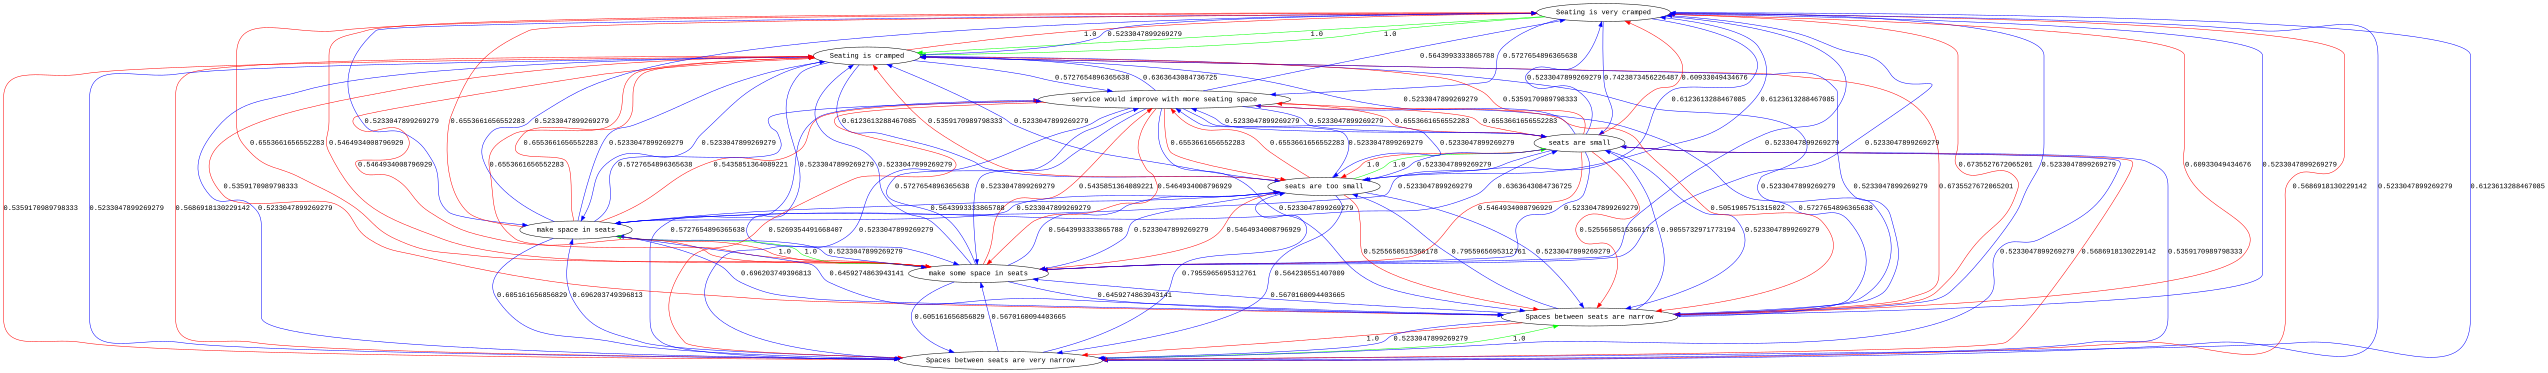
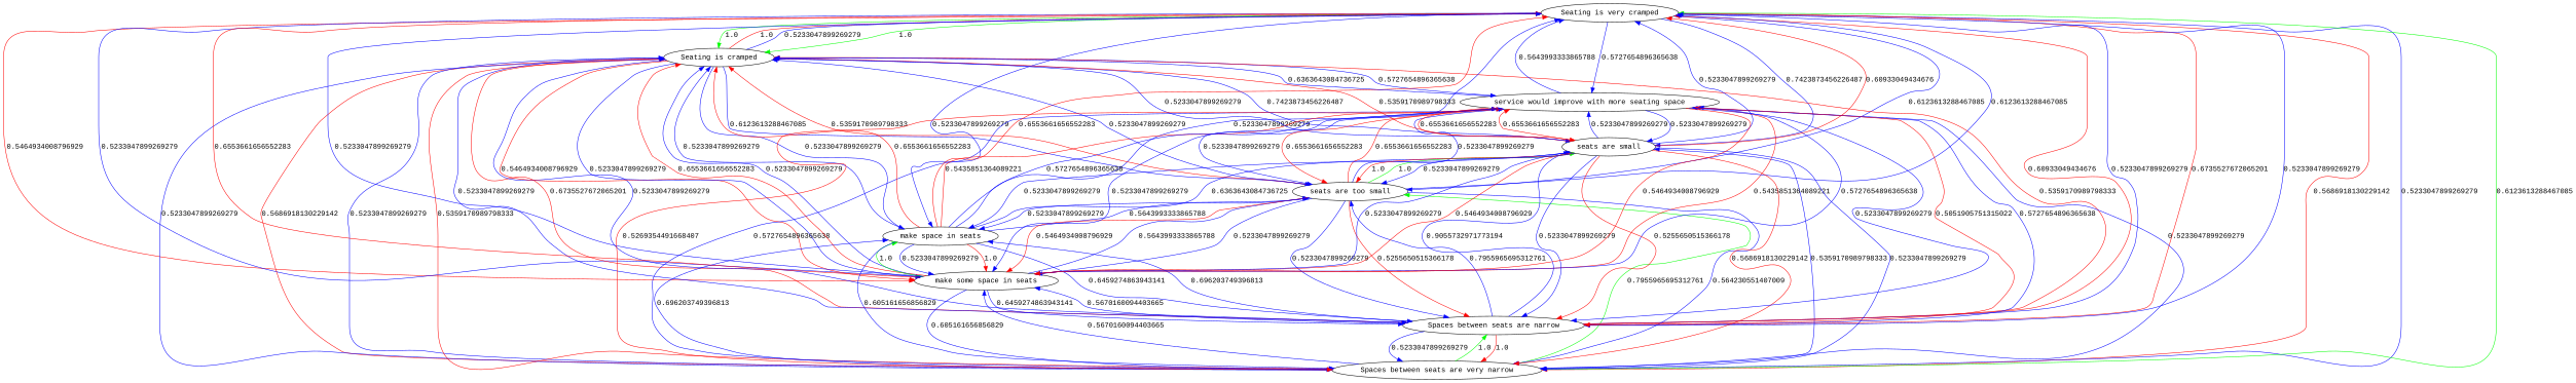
  digraph {
    fontname="Liberation Mono"
    node [fontname="Liberation Mono"]
    edge [color=blue fontname="Liberation Mono"]
    "Seating is very cramped"
    "Seating is cramped"
    "Spaces between seats are very narrow"
    "Spaces between seats are narrow"
    "make some space in seats"
    "make space in seats"
    "seats are too small"
    "seats are small"
    "service would improve with more seating space"
    "Seating is very cramped" -> "Seating is cramped" [color=green label=1.0]
    "Seating is very cramped" -> "Seating is cramped" [color=green label=1.0]
    "Seating is very cramped" -> "Spaces between seats are very narrow" [color=red label=0.5686918130229142]
    "Seating is very cramped" -> "Spaces between seats are very narrow" [label=0.5233047899269279]
    "Seating is very cramped" -> "Spaces between seats are narrow" [color=red label=0.6735527672065201]
    "Seating is very cramped" -> "Spaces between seats are narrow" [label=0.5233047899269279]
    "Seating is very cramped" -> "make some space in seats" [color=red label=0.5464934008796929]
    "Seating is very cramped" -> "make some space in seats" [label=0.5233047899269279]
    "Seating is very cramped" -> "make space in seats" [label=0.5233047899269279]
    "Seating is very cramped" -> "seats are too small" [label=0.6123613288467085]
    "Seating is very cramped" -> "seats are small" [label=0.7423873456226487]
    "Seating is very cramped" -> "service would improve with more seating space" [label=0.5727654896365638]
    "Seating is cramped" -> "Seating is very cramped" [color=red label=1.0]
    "Seating is cramped" -> "Seating is very cramped" [label=0.5233047899269279]
    "Seating is cramped" -> "Spaces between seats are very narrow" [color=red label=0.5686918130229142]
    "Seating is cramped" -> "Spaces between seats are very narrow" [label=0.5233047899269279]
    "Seating is cramped" -> "Spaces between seats are narrow" [color=red label=0.6735527672065201]
    "Seating is cramped" -> "Spaces between seats are narrow" [label=0.5233047899269279]
    "Seating is cramped" -> "make some space in seats" [color=red label=0.5464934008796929]
    "Seating is cramped" -> "make some space in seats" [label=0.5233047899269279]
    "Seating is cramped" -> "make space in seats" [label=0.5233047899269279]
    "Seating is cramped" -> "seats are too small" [label=0.6123613288467085]
+   "Seating is cramped" -> "seats are small" [label=0.7423873456226487]
    "Seating is cramped" -> "service would improve with more seating space" [label=0.5727654896365638]
-   "Spaces between seats are very narrow" -> "Seating is very cramped" [label=0.6123613288467085]
+   "Spaces between seats are very narrow" -> "Seating is very cramped" [color=green label=0.6123613288467085]
    "Spaces between seats are very narrow" -> "Seating is cramped" [color=red label=0.5359170989798333]
    "Spaces between seats are very narrow" -> "Seating is cramped" [label=0.5233047899269279]
    "Spaces between seats are very narrow" -> "Spaces between seats are narrow" [color=green label=1.0]
    "Spaces between seats are very narrow" -> "make some space in seats" [label=0.5670160094403665]
    "Spaces between seats are very narrow" -> "make space in seats" [label=0.696203749396813]
-   "Spaces between seats are very narrow" -> "seats are too small" [label=0.7955965695312761]
+   "Spaces between seats are very narrow" -> "seats are too small" [color=green label=0.7955965695312761]
    "Spaces between seats are very narrow" -> "seats are small" [label=0.5359170989798333]
    "Spaces between seats are very narrow" -> "service would improve with more seating space" [label=0.5727654896365638]
    "Spaces between seats are narrow" -> "Seating is very cramped" [color=red label=0.60933049434676]
    "Spaces between seats are narrow" -> "Seating is very cramped" [label=0.5233047899269279]
    "Spaces between seats are narrow" -> "Seating is cramped" [color=red label=0.5359170989798333]
    "Spaces between seats are narrow" -> "Seating is cramped" [label=0.5233047899269279]
    "Spaces between seats are narrow" -> "Spaces between seats are very narrow" [color=red label=1.0]
    "Spaces between seats are narrow" -> "Spaces between seats are very narrow" [label=0.5233047899269279]
    "Spaces between seats are narrow" -> "make some space in seats" [label=0.5670160094403665]
    "Spaces between seats are narrow" -> "make space in seats" [label=0.696203749396813]
    "Spaces between seats are narrow" -> "seats are too small" [label=0.7955965695312761]
    "Spaces between seats are narrow" -> "seats are small" [label=0.9055732971773194]
    "Spaces between seats are narrow" -> "service would improve with more seating space" [label=0.5727654896365638]
    "make some space in seats" -> "Seating is very cramped" [color=red label=0.6553661656552283]
    "make some space in seats" -> "Seating is very cramped" [label=0.5233047899269279]
    "make some space in seats" -> "Seating is cramped" [color=red label=0.6553661656552283]
    "make some space in seats" -> "Seating is cramped" [label=0.5233047899269279]
    "make some space in seats" -> "Spaces between seats are very narrow" [label=0.605161656856829]
    "make some space in seats" -> "Spaces between seats are narrow" [label=0.6459274863943141]
    "make some space in seats" -> "make space in seats" [color=green label=1.0]
    "make some space in seats" -> "seats are too small" [label=0.5643993333865788]
    "make some space in seats" -> "service would improve with more seating space" [color=red label=0.5435851364089221]
    "make some space in seats" -> "service would improve with more seating space" [label=0.5727654896365638]
    "make space in seats" -> "Seating is very cramped" [color=red label=0.6553661656552283]
    "make space in seats" -> "Seating is very cramped" [label=0.5233047899269279]
    "make space in seats" -> "Seating is cramped" [color=red label=0.6553661656552283]
    "make space in seats" -> "Seating is cramped" [label=0.5233047899269279]
    "make space in seats" -> "Spaces between seats are very narrow" [label=0.605161656856829]
    "make space in seats" -> "Spaces between seats are narrow" [label=0.6459274863943141]
    "make space in seats" -> "make some space in seats" [color=red label=1.0]
    "make space in seats" -> "make some space in seats" [label=0.5233047899269279]
    "make space in seats" -> "seats are too small" [label=0.5643993333865788]
    "make space in seats" -> "seats are small" [label=0.6363643084736725]
    "make space in seats" -> "service would improve with more seating space" [color=red label=0.5435851364089221]
    "make space in seats" -> "service would improve with more seating space" [label=0.5727654896365638]
    "seats are too small" -> "Seating is very cramped" [label=0.6123613288467085]
    "seats are too small" -> "Seating is cramped" [color=red label=0.5359170989798333]
    "seats are too small" -> "Seating is cramped" [label=0.5233047899269279]
    "seats are too small" -> "Spaces between seats are very narrow" [label=0.564230551407009]
    "seats are too small" -> "Spaces between seats are narrow" [color=red label=0.5255650515366178]
    "seats are too small" -> "Spaces between seats are narrow" [label=0.5233047899269279]
    "seats are too small" -> "make some space in seats" [color=red label=0.5464934008796929]
    "seats are too small" -> "make some space in seats" [label=0.5233047899269279]
    "seats are too small" -> "make space in seats" [label=0.5233047899269279]
    "seats are too small" -> "seats are small" [color=green label=1.0]
    "seats are too small" -> "service would improve with more seating space" [color=red label=0.6553661656552283]
    "seats are too small" -> "service would improve with more seating space" [label=0.5233047899269279]
    "seats are small" -> "Seating is very cramped" [color=red label=0.60933049434676]
    "seats are small" -> "Seating is very cramped" [label=0.5233047899269279]
    "seats are small" -> "Seating is cramped" [color=red label=0.5359170989798333]
    "seats are small" -> "Seating is cramped" [label=0.5233047899269279]
    "seats are small" -> "Spaces between seats are very narrow" [color=red label=0.5686918130229142]
    "seats are small" -> "Spaces between seats are very narrow" [label=0.5233047899269279]
    "seats are small" -> "Spaces between seats are narrow" [color=red label=0.5255650515366178]
    "seats are small" -> "Spaces between seats are narrow" [label=0.5233047899269279]
    "seats are small" -> "make some space in seats" [color=red label=0.5464934008796929]
    "seats are small" -> "make some space in seats" [label=0.5233047899269279]
    "seats are small" -> "make space in seats" [label=0.5233047899269279]
    "seats are small" -> "seats are too small" [color=red label=1.0]
    "seats are small" -> "seats are too small" [label=0.5233047899269279]
    "seats are small" -> "service would improve with more seating space" [color=red label=0.6553661656552283]
    "seats are small" -> "service would improve with more seating space" [label=0.5233047899269279]
    "service would improve with more seating space" -> "Seating is very cramped" [label=0.5643993333865788]
    "service would improve with more seating space" -> "Seating is cramped" [label=0.6363643084736725]
    "service would improve with more seating space" -> "Spaces between seats are very narrow" [color=red label=0.5269354491668407]
    "service would improve with more seating space" -> "Spaces between seats are very narrow" [label=0.5233047899269279]
    "service would improve with more seating space" -> "Spaces between seats are narrow" [color=red label=0.5051905751315022]
    "service would improve with more seating space" -> "Spaces between seats are narrow" [label=0.5233047899269279]
    "service would improve with more seating space" -> "make some space in seats" [color=red label=0.5464934008796929]
    "service would improve with more seating space" -> "make some space in seats" [label=0.5233047899269279]
    "service would improve with more seating space" -> "seats are too small" [color=red label=0.6553661656552283]
    "service would improve with more seating space" -> "seats are too small" [label=0.5233047899269279]
    "service would improve with more seating space" -> "seats are small" [color=red label=0.6553661656552283]
    "service would improve with more seating space" -> "seats are small" [label=0.5233047899269279]
  }
